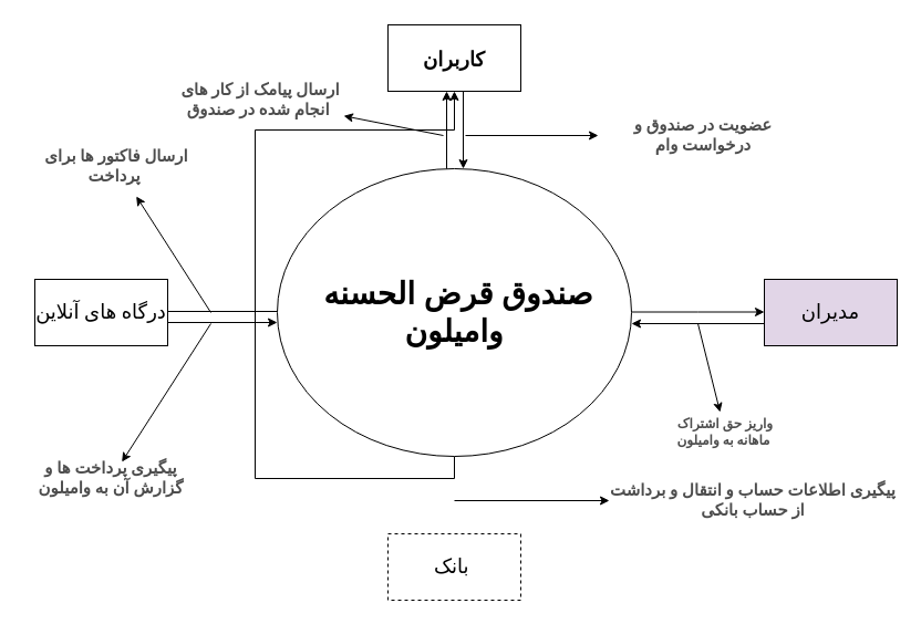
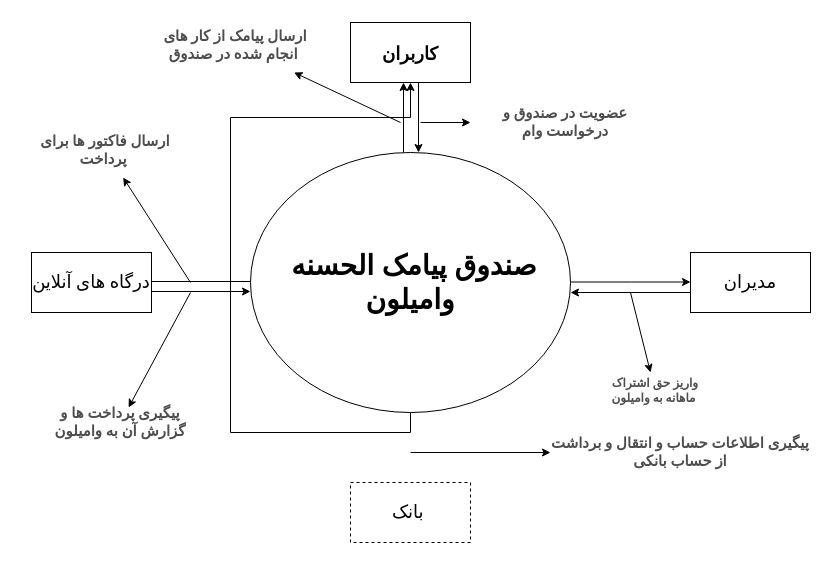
  <mxCell id="0" />
  <mxCell id="1" parent="0" />
  <mxCell id="2" style="edgeStyle=orthogonalEdgeStyle;rounded=0;orthogonalLoop=1;jettySize=auto;html=1;exitX=1;exitY=0.5;exitDx=0;exitDy=0;fontFamily=Verdana;fontSize=18;" parent="1" edge="1"><mxGeometry relative="1" as="geometry"><mxPoint x="690" y="279.5" as="targetPoint" /><mxPoint x="570" y="279.5" as="sourcePoint" /><Array as="points"><mxPoint x="630" y="280" /><mxPoint x="630" y="280" /></Array></mxGeometry></mxCell>
  <mxCell id="3" style="edgeStyle=orthogonalEdgeStyle;rounded=0;orthogonalLoop=1;jettySize=auto;html=1;exitX=0;exitY=0.5;exitDx=0;exitDy=0;fontFamily=Verdana;fontSize=18;entryX=1;entryY=0.5;entryDx=0;entryDy=0;" parent="1" edge="1"><mxGeometry relative="1" as="geometry"><mxPoint x="130" y="279" as="targetPoint" /><mxPoint x="250" y="279" as="sourcePoint" /></mxGeometry></mxCell>
  <mxCell id="4" style="edgeStyle=orthogonalEdgeStyle;rounded=0;orthogonalLoop=1;jettySize=auto;html=1;exitX=0.5;exitY=1;exitDx=0;exitDy=0;fontFamily=Verdana;fontSize=18;" parent="1" source="5" target="8" edge="1"><mxGeometry relative="1" as="geometry"><mxPoint x="410" y="460" as="targetPoint" /></mxGeometry></mxCell>
- <mxCell id="5" value="&lt;h1&gt;&lt;font style=&quot;font-size: 28px&quot;&gt;&amp;nbsp;صندوق قرض الحسنه وامیلون&lt;/font&gt;&lt;/h1&gt;" style="ellipse;whiteSpace=wrap;html=1;" parent="1" vertex="1"><mxGeometry x="250" y="150" width="320" height="260" as="geometry" /></mxCell>
+ <mxCell id="5" value="&lt;h1&gt;&lt;font style=&quot;font-size: 28px&quot;&gt;&amp;nbsp;صندوق پیامک الحسنه وامیلون&lt;/font&gt;&lt;/h1&gt;" style="ellipse;whiteSpace=wrap;html=1;" parent="1" vertex="1"><mxGeometry x="250" y="150" width="320" height="260" as="geometry" /></mxCell>
  <mxCell id="6" value="" style="endArrow=classic;html=1;rounded=0;fontFamily=Verdana;exitX=0.5;exitY=0;exitDx=0;exitDy=0;" parent="1" edge="1"><mxGeometry width="50" height="50" relative="1" as="geometry"><mxPoint x="403" y="150" as="sourcePoint" /><mxPoint x="403" y="80" as="targetPoint" /></mxGeometry></mxCell>
  <mxCell id="7" style="edgeStyle=orthogonalEdgeStyle;rounded=0;orthogonalLoop=1;jettySize=auto;html=1;fontFamily=Verdana;fontSize=18;" parent="1" edge="1"><mxGeometry relative="1" as="geometry"><mxPoint x="418" y="150" as="targetPoint" /><mxPoint x="418" y="80" as="sourcePoint" /></mxGeometry></mxCell>
  <mxCell id="8" value="&lt;h5&gt;&lt;span style=&quot;font-size: 18px&quot;&gt;کاربران&lt;/span&gt;&lt;/h5&gt;" style="rounded=0;whiteSpace=wrap;html=1;fontFamily=Verdana;fontSize=28;" parent="1" vertex="1"><mxGeometry x="350" y="20" width="120" height="60" as="geometry" /></mxCell>
  <mxCell id="9" style="edgeStyle=orthogonalEdgeStyle;rounded=0;orthogonalLoop=1;jettySize=auto;html=1;exitX=0;exitY=0.5;exitDx=0;exitDy=0;entryX=1;entryY=0.5;entryDx=0;entryDy=0;fontFamily=Verdana;fontSize=18;" parent="1" edge="1"><mxGeometry relative="1" as="geometry"><mxPoint x="690" y="290" as="sourcePoint" /><mxPoint x="570" y="290" as="targetPoint" /></mxGeometry></mxCell>
- <mxCell id="10" value="مدیران" style="rounded=0;whiteSpace=wrap;html=1;fontFamily=Verdana;fontSize=18;fillColor=#e1d5e7;" parent="1" vertex="1"><mxGeometry x="690" y="250" width="120" height="60" as="geometry" /></mxCell>
+ <mxCell id="10" value="مدیران" style="rounded=0;whiteSpace=wrap;html=1;fontFamily=Verdana;fontSize=18;" parent="1" vertex="1"><mxGeometry x="690" y="250" width="120" height="60" as="geometry" /></mxCell>
  <mxCell id="11" style="edgeStyle=orthogonalEdgeStyle;rounded=0;orthogonalLoop=1;jettySize=auto;html=1;exitX=1;exitY=0.5;exitDx=0;exitDy=0;fontFamily=Verdana;fontSize=18;" parent="1" edge="1"><mxGeometry relative="1" as="geometry"><mxPoint x="250" y="289" as="targetPoint" /><mxPoint x="130" y="289" as="sourcePoint" /></mxGeometry></mxCell>
  <mxCell id="12" value="درگاه های آنلاین" style="rounded=0;whiteSpace=wrap;html=1;fontFamily=Verdana;fontSize=18;" parent="1" vertex="1"><mxGeometry x="31" y="250" width="120" height="60" as="geometry" /></mxCell>
  <mxCell id="13" value="بانک&amp;nbsp;" style="rounded=0;whiteSpace=wrap;html=1;fontFamily=Verdana;fontSize=18;dashed=1;" parent="1" vertex="1"><mxGeometry x="350" y="480" width="120" height="60" as="geometry" /></mxCell>
  <mxCell id="14" value="&lt;h6&gt;&lt;font color=&quot;#4d4d4d&quot;&gt;واریز حق اشتراک ماهانه به وامیلون&amp;nbsp;&lt;/font&gt;&lt;/h6&gt;" style="text;html=1;strokeColor=none;fillColor=none;align=center;verticalAlign=middle;whiteSpace=wrap;rounded=0;fontFamily=Verdana;fontSize=18;" parent="1" vertex="1"><mxGeometry x="600" y="373" width="110" height="30" as="geometry" /></mxCell>
  <mxCell id="15" value="" style="endArrow=classic;html=1;rounded=0;fontFamily=Verdana;fontSize=18;fontColor=#4D4D4D;" parent="1" edge="1"><mxGeometry width="50" height="50" relative="1" as="geometry"><mxPoint x="630" y="290" as="sourcePoint" /><mxPoint x="650" y="370" as="targetPoint" /></mxGeometry></mxCell>
  <mxCell id="16" value="" style="endArrow=classic;html=1;rounded=0;fontFamily=Verdana;fontSize=18;fontColor=#4D4D4D;" parent="1" target="17" edge="1"><mxGeometry width="50" height="50" relative="1" as="geometry"><mxPoint x="190" y="290" as="sourcePoint" /><mxPoint x="160" y="420" as="targetPoint" /></mxGeometry></mxCell>
- <mxCell id="17" value="&lt;h5&gt;پیگیری پرداخت ها و گزارش آن به وامیلون&lt;/h5&gt;" style="text;html=1;strokeColor=none;fillColor=none;align=center;verticalAlign=middle;whiteSpace=wrap;rounded=0;fontFamily=Verdana;fontSize=18;fontColor=#4D4D4D;" parent="1" vertex="1"><mxGeometry x="30" y="415" width="140" height="30" as="geometry" /></mxCell>
+ <mxCell id="17" value="&lt;h5&gt;پیگیری پرداخت ها و گزارش آن به وامیلون&lt;/h5&gt;" style="text;html=1;strokeColor=none;fillColor=none;align=center;verticalAlign=middle;whiteSpace=wrap;rounded=0;fontFamily=Verdana;fontSize=18;fontColor=#4D4D4D;" parent="1" vertex="1"><mxGeometry x="50" y="405" width="140" height="30" as="geometry" /></mxCell>
  <mxCell id="18" value="" style="endArrow=classic;html=1;rounded=0;fontFamily=Verdana;fontSize=18;fontColor=#4D4D4D;" parent="1" target="19" edge="1"><mxGeometry width="50" height="50" relative="1" as="geometry"><mxPoint x="190" y="280" as="sourcePoint" /><mxPoint x="130" y="160" as="targetPoint" /></mxGeometry></mxCell>
  <mxCell id="19" value="&lt;h5&gt;ارسال فاکتور ها برای پرداخت&amp;nbsp;&lt;/h5&gt;" style="text;html=1;strokeColor=none;fillColor=none;align=center;verticalAlign=middle;whiteSpace=wrap;rounded=0;fontFamily=Verdana;fontSize=18;fontColor=#4D4D4D;" parent="1" vertex="1"><mxGeometry x="20" y="120" width="170" height="55" as="geometry" /></mxCell>
  <mxCell id="20" value="" style="endArrow=classic;html=1;rounded=0;fontFamily=Verdana;fontSize=18;fontColor=#4D4D4D;" parent="1" target="21" edge="1"><mxGeometry width="50" height="50" relative="1" as="geometry"><mxPoint x="420" y="120" as="sourcePoint" /><mxPoint x="570" y="120" as="targetPoint" /></mxGeometry></mxCell>
- <mxCell id="21" value="&lt;h5&gt;عضویت در صندوق و درخواست وام&lt;/h5&gt;" style="text;html=1;strokeColor=none;fillColor=none;align=center;verticalAlign=middle;whiteSpace=wrap;rounded=0;fontFamily=Verdana;fontSize=18;fontColor=#4D4D4D;" parent="1" vertex="1"><mxGeometry x="540" y="105" width="190" height="30" as="geometry" /></mxCell>
+ <mxCell id="21" value="&lt;h5&gt;عضویت در صندوق و درخواست وام&lt;/h5&gt;" style="text;html=1;strokeColor=none;fillColor=none;align=center;verticalAlign=middle;whiteSpace=wrap;rounded=0;fontFamily=Verdana;fontSize=18;fontColor=#4D4D4D;" parent="1" vertex="1"><mxGeometry x="470" y="105" width="190" height="30" as="geometry" /></mxCell>
  <mxCell id="22" value="" style="endArrow=classic;html=1;rounded=0;fontFamily=Verdana;fontSize=18;fontColor=#4D4D4D;" parent="1" target="23" edge="1"><mxGeometry width="50" height="50" relative="1" as="geometry"><mxPoint x="400" y="120" as="sourcePoint" /><mxPoint x="290" y="120" as="targetPoint" /></mxGeometry></mxCell>
- <mxCell id="23" value="&lt;h5&gt;ارسال پیامک از کار های انجام شده در صندوق&amp;nbsp;&lt;/h5&gt;" style="text;html=1;strokeColor=none;fillColor=none;align=center;verticalAlign=middle;whiteSpace=wrap;rounded=0;fontFamily=Verdana;fontSize=18;fontColor=#4D4D4D;" parent="1" vertex="1"><mxGeometry x="160" y="60" width="150" height="55" as="geometry" /></mxCell>
+ <mxCell id="23" value="&lt;h5&gt;ارسال پیامک از کار های انجام شده در صندوق&amp;nbsp;&lt;/h5&gt;" style="text;html=1;strokeColor=none;fillColor=none;align=center;verticalAlign=middle;whiteSpace=wrap;rounded=0;fontFamily=Verdana;fontSize=18;fontColor=#4D4D4D;" parent="1" vertex="1"><mxGeometry x="160" y="15" width="150" height="55" as="geometry" /></mxCell>
  <mxCell id="24" value="&lt;h5&gt;پیگیری اطلاعات حساب و انتقال و برداشت از حساب بانکی&lt;/h5&gt;" style="text;html=1;strokeColor=none;fillColor=none;align=center;verticalAlign=middle;whiteSpace=wrap;rounded=0;fontFamily=Verdana;fontSize=18;fontColor=#4D4D4D;" parent="1" vertex="1"><mxGeometry x="550" y="435" width="260" height="30" as="geometry" /></mxCell>
  <mxCell id="25" value="" style="endArrow=classic;html=1;rounded=0;fontFamily=Verdana;fontSize=18;fontColor=#4D4D4D;" parent="1" edge="1"><mxGeometry width="50" height="50" relative="1" as="geometry"><mxPoint x="410" y="450" as="sourcePoint" /><mxPoint x="550" y="450" as="targetPoint" /></mxGeometry></mxCell>
